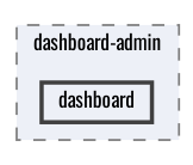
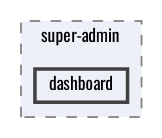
  digraph {
    compound=true
    rankdir=LR
    fontname=Oswald
    n1 [color=grey25 fillcolor="#edf0f7" fontname=Oswald fontsize=10 height=0.2 label=dashboard shape=box style="filled,bold" width=0.4]
    subgraph cluster_1 {
      bgcolor="#edf0f7"
      fontsize=10
-     label="dashboard-admin"
+     label="super-admin"
      pencolor=grey50
      style="filled,dashed"
      n1
    }
  }
